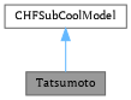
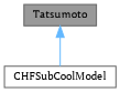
  digraph {
    fontname="PT Serif"
    node [color=gray40 fontname="PT Serif" fontsize=10 shape=box style=filled]
    n1 [fillcolor=grey60 fontcolor=black height=0.2 label=Tatsumoto width=0.4]
    n2 [fillcolor=white height=0.2 label=CHFSubCoolModel width=0.4]
-   n2 -> n1 [color=steelblue1 dir=back fontname="PT Serif" fontsize=10 labelfontname=Helvetica labelfontsize=10 style=solid]
+   n1 -> n2 [color=steelblue1 dir=back fontname="PT Serif" fontsize=10 labelfontname=Helvetica labelfontsize=10 style=solid]
  }
